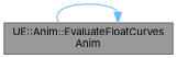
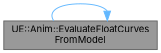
  digraph {
    rankdir=LR
    fontname=Inter
-   n1 [color=gray40 fillcolor=grey60 fontcolor=black fontname=Inter fontsize=10 height=0.2 label="UE::Anim::EvaluateFloatCurves\lAnim" shape=box style=filled width=0.4]
+   n1 [color=gray40 fillcolor=grey60 fontcolor=black fontname=Inter fontsize=10 height=0.2 label="UE::Anim::EvaluateFloatCurves\lFromModel" shape=box style=filled width=0.4]
    n1 -> n1 [color=steelblue1 fontname=Inter fontsize=10 labelfontname=Helvetica labelfontsize=10 style=solid]
  }
